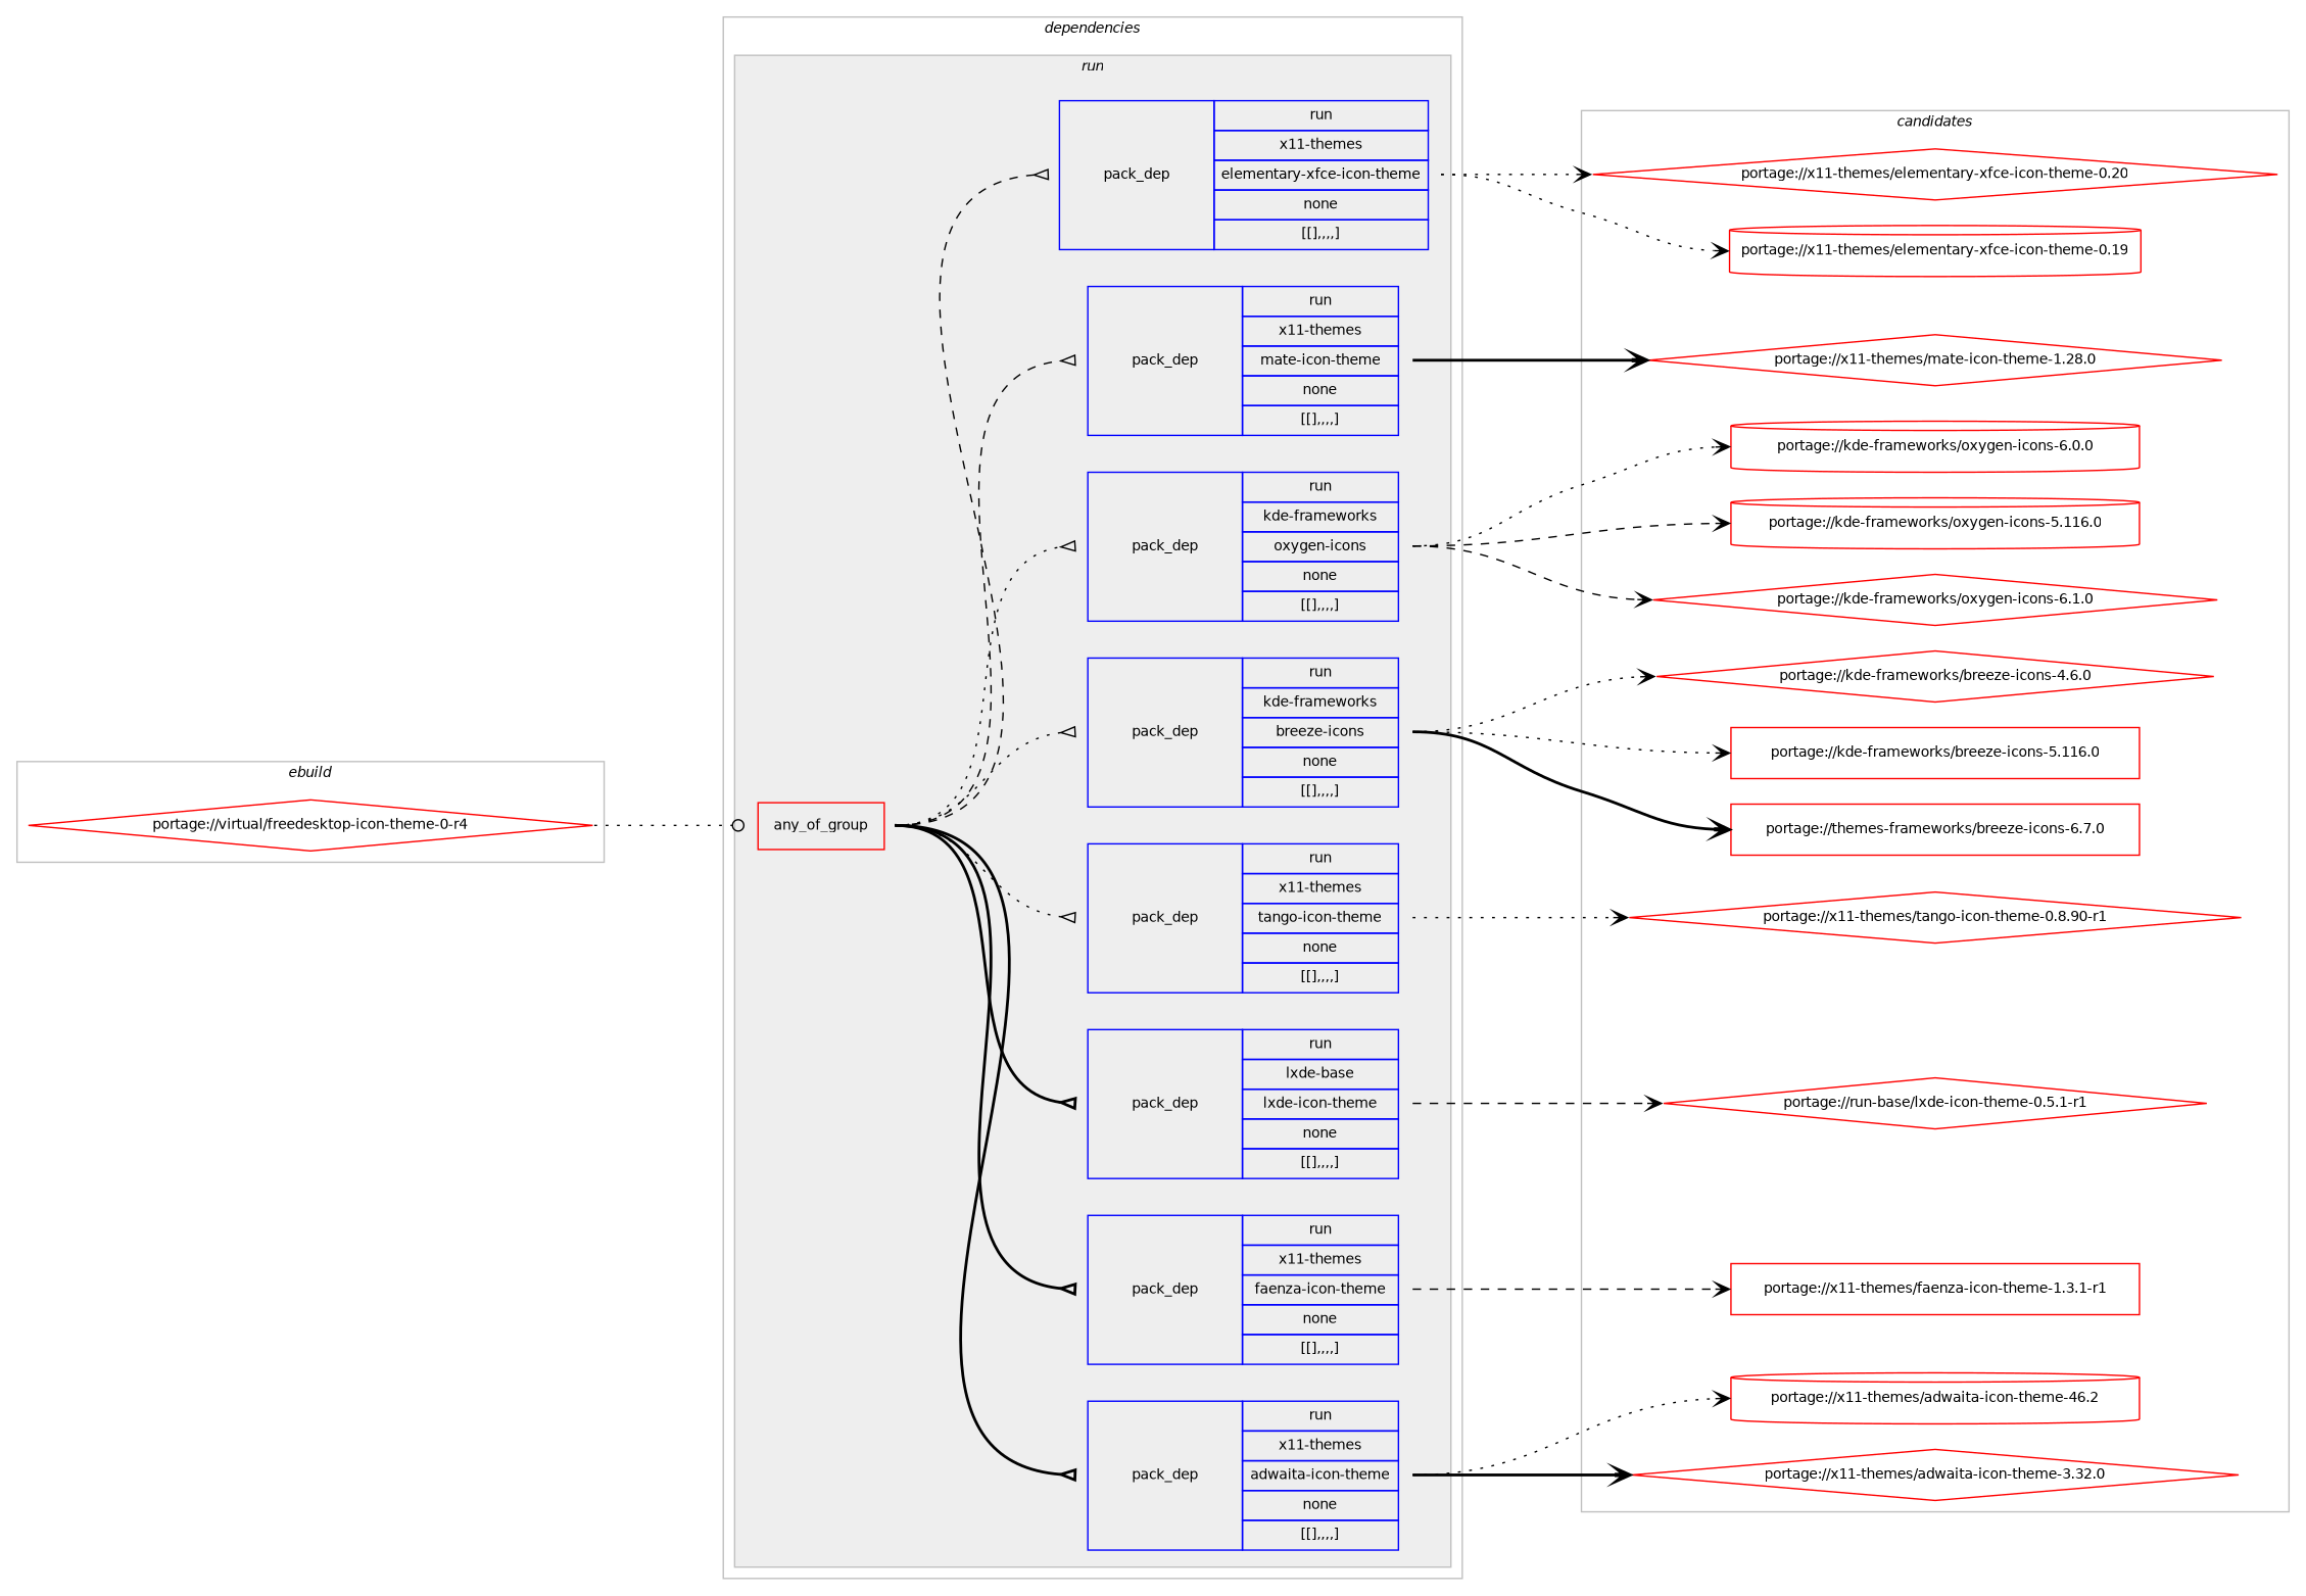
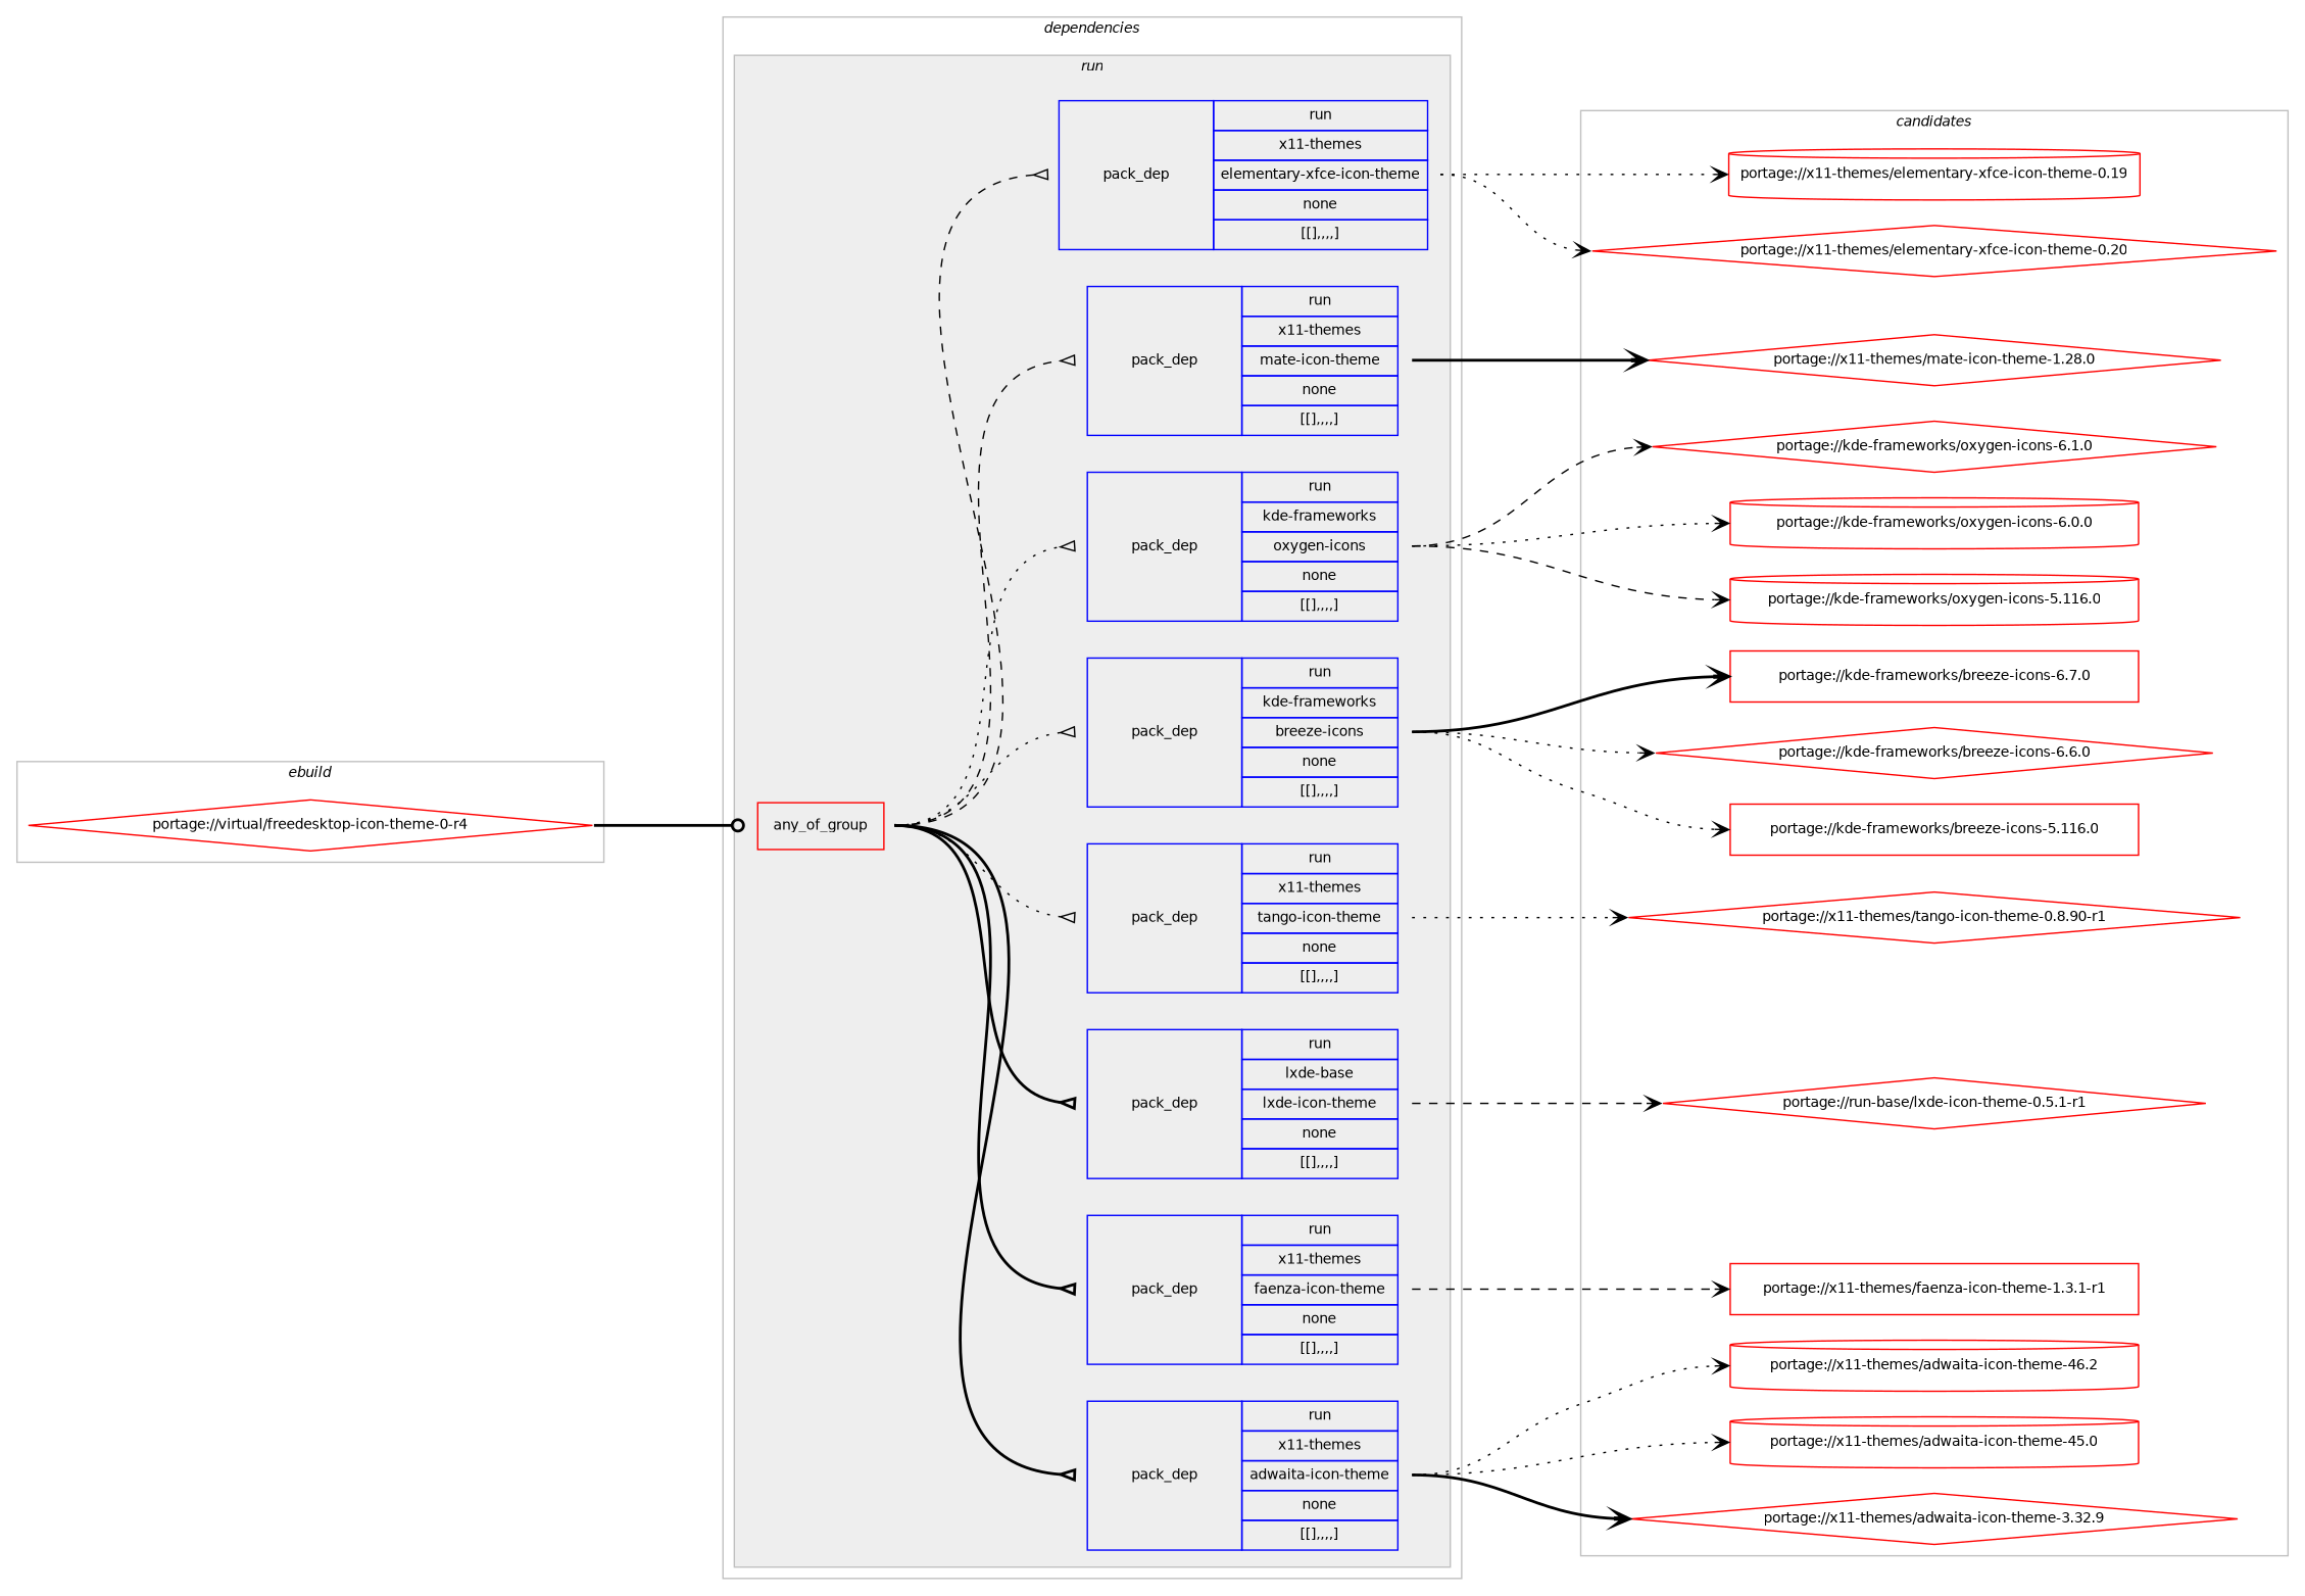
  digraph {
    compound=true
    concentrate=true
    fontname=Helvetica
    fontsize=10
    newrank=true
    rankdir=LR
    ranksep=1.5
    node [color=red fontname=Helvetica fontsize=10 shape=none]
    edge [arrowhead=vee headport=w style=dotted tailport=e weight=100]
    n1 [label="portage://virtual/freedesktop-icon-theme-0-r4" shape=diamond width=4]
    n2 [color=blue label=<<TABLE BORDER="0" CELLBORDER="1" CELLSPACING="0" CELLPADDING="4" WIDTH="220"><TR><TD ROWSPAN="6" CELLPADDING="30">pack_dep</TD></TR><TR><TD WIDTH="110">run</TD></TR><TR><TD>x11-themes</TD></TR><TR><TD>adwaita-icon-theme</TD></TR><TR><TD>none</TD></TR><TR><TD>[[],,,,]</TD></TR></TABLE>>]
    n3 [color=blue label=<<TABLE BORDER="0" CELLBORDER="1" CELLSPACING="0" CELLPADDING="4" WIDTH="220"><TR><TD ROWSPAN="6" CELLPADDING="30">pack_dep</TD></TR><TR><TD WIDTH="110">run</TD></TR><TR><TD>x11-themes</TD></TR><TR><TD>faenza-icon-theme</TD></TR><TR><TD>none</TD></TR><TR><TD>[[],,,,]</TD></TR></TABLE>>]
    n4 [color=blue label=<<TABLE BORDER="0" CELLBORDER="1" CELLSPACING="0" CELLPADDING="4" WIDTH="220"><TR><TD ROWSPAN="6" CELLPADDING="30">pack_dep</TD></TR><TR><TD WIDTH="110">run</TD></TR><TR><TD>lxde-base</TD></TR><TR><TD>lxde-icon-theme</TD></TR><TR><TD>none</TD></TR><TR><TD>[[],,,,]</TD></TR></TABLE>>]
    n5 [color=blue label=<<TABLE BORDER="0" CELLBORDER="1" CELLSPACING="0" CELLPADDING="4" WIDTH="220"><TR><TD ROWSPAN="6" CELLPADDING="30">pack_dep</TD></TR><TR><TD WIDTH="110">run</TD></TR><TR><TD>x11-themes</TD></TR><TR><TD>tango-icon-theme</TD></TR><TR><TD>none</TD></TR><TR><TD>[[],,,,]</TD></TR></TABLE>>]
    n6 [color=blue label=<<TABLE BORDER="0" CELLBORDER="1" CELLSPACING="0" CELLPADDING="4" WIDTH="220"><TR><TD ROWSPAN="6" CELLPADDING="30">pack_dep</TD></TR><TR><TD WIDTH="110">run</TD></TR><TR><TD>kde-frameworks</TD></TR><TR><TD>breeze-icons</TD></TR><TR><TD>none</TD></TR><TR><TD>[[],,,,]</TD></TR></TABLE>>]
    n7 [color=blue label=<<TABLE BORDER="0" CELLBORDER="1" CELLSPACING="0" CELLPADDING="4" WIDTH="220"><TR><TD ROWSPAN="6" CELLPADDING="30">pack_dep</TD></TR><TR><TD WIDTH="110">run</TD></TR><TR><TD>kde-frameworks</TD></TR><TR><TD>oxygen-icons</TD></TR><TR><TD>none</TD></TR><TR><TD>[[],,,,]</TD></TR></TABLE>>]
    n8 [color=blue label=<<TABLE BORDER="0" CELLBORDER="1" CELLSPACING="0" CELLPADDING="4" WIDTH="220"><TR><TD ROWSPAN="6" CELLPADDING="30">pack_dep</TD></TR><TR><TD WIDTH="110">run</TD></TR><TR><TD>x11-themes</TD></TR><TR><TD>mate-icon-theme</TD></TR><TR><TD>none</TD></TR><TR><TD>[[],,,,]</TD></TR></TABLE>>]
    n9 [color=blue label=<<TABLE BORDER="0" CELLBORDER="1" CELLSPACING="0" CELLPADDING="4" WIDTH="220"><TR><TD ROWSPAN="6" CELLPADDING="30">pack_dep</TD></TR><TR><TD WIDTH="110">run</TD></TR><TR><TD>x11-themes</TD></TR><TR><TD>elementary-xfce-icon-theme</TD></TR><TR><TD>none</TD></TR><TR><TD>[[],,,,]</TD></TR></TABLE>>]
    n10 [label=<<TABLE BORDER="0" CELLBORDER="1" CELLSPACING="0" CELLPADDING="4"><TR><TD CELLPADDING="10">any_of_group</TD></TR></TABLE>>]
    n11 [label="portage://x11-themes/adwaita-icon-theme-46.2" shape=cylinder width=4]
-   n13 [label="portage://x11-themes/adwaita-icon-theme-3.32.0" shape=diamond width=4]
+   n12 [label="portage://x11-themes/adwaita-icon-theme-45.0" shape=cylinder width=4]
+   n13 [label="portage://x11-themes/adwaita-icon-theme-3.32.9" shape=diamond width=4]
    n14 [label="portage://x11-themes/faenza-icon-theme-1.3.1-r1" shape=box width=4]
    n15 [label="portage://run-base/lxde-icon-theme-0.5.1-r1" shape=diamond width=4]
    n16 [label="portage://x11-themes/tango-icon-theme-0.8.90-r1" shape=diamond width=4]
-   n17 [label="portage://themes-frameworks/breeze-icons-6.7.0" shape=box width=4]
-   n18 [label="portage://kde-frameworks/breeze-icons-4.6.0" shape=diamond width=4]
+   n17 [label="portage://kde-frameworks/breeze-icons-6.7.0" shape=box width=4]
+   n18 [label="portage://kde-frameworks/breeze-icons-6.6.0" shape=diamond width=4]
    n19 [label="portage://kde-frameworks/breeze-icons-5.116.0" shape=box width=4]
    n20 [label="portage://kde-frameworks/oxygen-icons-6.1.0" shape=diamond width=4]
    n21 [label="portage://kde-frameworks/oxygen-icons-6.0.0" shape=cylinder width=4]
    n22 [label="portage://kde-frameworks/oxygen-icons-5.116.0" shape=cylinder width=4]
    n23 [label="portage://x11-themes/mate-icon-theme-1.28.0" shape=diamond width=4]
    n24 [label="portage://x11-themes/elementary-xfce-icon-theme-0.20" shape=diamond width=4]
    n25 [label="portage://x11-themes/elementary-xfce-icon-theme-0.19" shape=cylinder width=4]
    subgraph cluster_1 {
      color=gray
      label=<<i>ebuild</i>>
      n1
    }
    subgraph cluster_2 {
      color=gray
      label=<<i>dependencies</i>>
      subgraph cluster_3 {
        color=gray
        fillcolor="#eeeeee"
        label=<<i>compile</i>>
        style=filled
      }
      subgraph cluster_4 {
        color=gray
        fillcolor="#eeeeee"
        label=<<i>compile and run</i>>
        style=filled
      }
      subgraph cluster_5 {
        color=gray
        fillcolor="#eeeeee"
        label=<<i>run</i>>
        style=filled
        subgraph sub_6 {
          color=gray
          fillcolor="#eeeeee"
          label=<<i>run</i>>
          style=filled
          n10
          subgraph sub_7 {
            color=gray
            fillcolor="#eeeeee"
            label=<<i>run</i>>
            style=filled
            n2
          }
          subgraph sub_8 {
            color=gray
            fillcolor="#eeeeee"
            label=<<i>run</i>>
            style=filled
            n3
          }
          subgraph sub_9 {
            color=gray
            fillcolor="#eeeeee"
            label=<<i>run</i>>
            style=filled
            n4
          }
          subgraph sub_10 {
            color=gray
            fillcolor="#eeeeee"
            label=<<i>run</i>>
            style=filled
            n5
          }
          subgraph sub_11 {
            color=gray
            fillcolor="#eeeeee"
            label=<<i>run</i>>
            style=filled
            n6
          }
          subgraph sub_12 {
            color=gray
            fillcolor="#eeeeee"
            label=<<i>run</i>>
            style=filled
            n7
          }
          subgraph sub_13 {
            color=gray
            fillcolor="#eeeeee"
            label=<<i>run</i>>
            style=filled
            n8
          }
          subgraph sub_14 {
            color=gray
            fillcolor="#eeeeee"
            label=<<i>run</i>>
            style=filled
            n9
          }
        }
      }
    }
    subgraph cluster_15 {
      color=gray
      label=<<i>candidates</i>>
      rank=same
      subgraph sub_16 {
        color=black
        label=<<i>candidates</i>>
        nodesep=1
        rank=same
        n11
+       n12
        n13
      }
      subgraph sub_17 {
        color=black
        label=<<i>candidates</i>>
        nodesep=1
        rank=same
        n14
      }
      subgraph sub_18 {
        color=black
        label=<<i>candidates</i>>
        nodesep=1
        rank=same
        n15
      }
      subgraph sub_19 {
        color=black
        label=<<i>candidates</i>>
        nodesep=1
        rank=same
        n16
      }
      subgraph sub_20 {
        color=black
        label=<<i>candidates</i>>
        nodesep=1
        rank=same
        n17
        n18
        n19
      }
      subgraph sub_21 {
        color=black
        label=<<i>candidates</i>>
        nodesep=1
        rank=same
        n20
        n21
        n22
      }
      subgraph sub_22 {
        color=black
        label=<<i>candidates</i>>
        nodesep=1
        rank=same
        n23
      }
      subgraph sub_23 {
        color=black
        label=<<i>candidates</i>>
        nodesep=1
        rank=same
        n24
        n25
      }
    }
-   n1 -> n10 [arrowhead=odot weight=20]
+   n1 -> n10 [arrowhead=odot style=bold weight=20]
    n2 -> n11
+   n2 -> n12
    n2 -> n13 [style=bold]
    n3 -> n14 [style=dashed]
    n4 -> n15 [style=dashed]
    n5 -> n16
    n6 -> n17 [style=bold]
    n6 -> n18
    n6 -> n19
    n7 -> n20 [style=dashed]
    n7 -> n21
    n7 -> n22 [style=dashed]
    n8 -> n23 [style=bold]
    n9 -> n24
    n9 -> n25
    n10 -> n2 [arrowhead=oinv style=bold weight=20]
    n10 -> n3 [arrowhead=oinv style=bold weight=20]
    n10 -> n4 [arrowhead=oinv style=bold weight=20]
    n10 -> n5 [arrowhead=oinv weight=20]
    n10 -> n6 [arrowhead=oinv weight=20]
    n10 -> n7 [arrowhead=oinv weight=20]
    n10 -> n8 [arrowhead=oinv style=dashed weight=20]
    n10 -> n9 [arrowhead=oinv style=dashed weight=20]
  }
